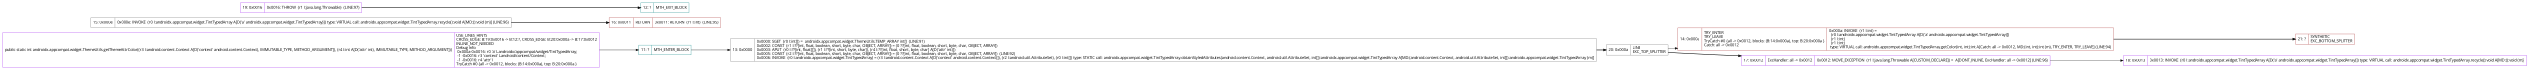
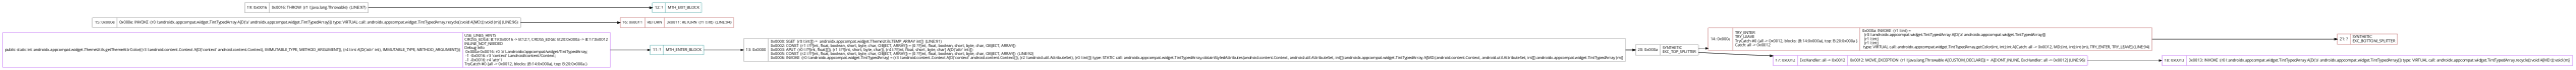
  digraph {
    fontname="Open Sans"
    rankdir=LR
    node [color=purple fontname="Open Sans" shape=record]
    edge [fontname="Open Sans" style=bold]
    n1 [color=teal label="{11\:\ ?|MTH_ENTER_BLOCK\l}"]
    n2 [color=gray40 label="{13\:\ 0x0000|0x0000: SGET  (r0 I:int[]) =  androidx.appcompat.widget.ThemeUtils.TEMP_ARRAY int[]  (LINE:91)\l0x0002: CONST  (r1 I:??[int, float, boolean, short, byte, char, OBJECT, ARRAY]) = (0 ??[int, float, boolean, short, byte, char, OBJECT, ARRAY]) \l0x0003: APUT  (r0 I:??[int, float][]), (r1 I:??[int, short, byte, char]), (r4 I:??[int, float, short, byte, char] A[D('attr' int)]) \l0x0005: CONST  (r2 I:??[int, float, boolean, short, byte, char, OBJECT, ARRAY]) = (0 ??[int, float, boolean, short, byte, char, OBJECT, ARRAY])  (LINE:92)\l0x0006: INVOKE  (r0 I:androidx.appcompat.widget.TintTypedArray) = (r3 I:android.content.Context A[D('context' android.content.Context)]), (r2 I:android.util.AttributeSet), (r0 I:int[]) type: STATIC call: androidx.appcompat.widget.TintTypedArray.obtainStyledAttributes(android.content.Context, android.util.AttributeSet, int[]):androidx.appcompat.widget.TintTypedArray A[MD:(android.content.Context, android.util.AttributeSet, int[]):androidx.appcompat.widget.TintTypedArray (m)]\l}"]
-   n3 [color=gray40 label="{20\:\ 0x000a|LINE\lEXC_TOP_SPLITTER\l}"]
+   n3 [color=gray40 label="{20\:\ 0x000a|SYNTHETIC\lEXC_TOP_SPLITTER\l}"]
    n4 [color=brown label="{14\:\ 0x000a|TRY_ENTER\lTRY_LEAVE\lTryCatch #0 \{all \-\> 0x0012, blocks: (B:14:0x000a), top: B:20:0x000a \}\lCatch: all \-\> 0x0012\l|0x000a: INVOKE  (r1 I:int) = \l  (r0 I:androidx.appcompat.widget.TintTypedArray A[D('a' androidx.appcompat.widget.TintTypedArray)])\l  (r1 I:int)\l  (r1 I:int)\l type: VIRTUAL call: androidx.appcompat.widget.TintTypedArray.getColor(int, int):int A[Catch: all \-\> 0x0012, MD:(int, int):int (m), TRY_ENTER, TRY_LEAVE] (LINE:94)\l}"]
    n5 [label="{17\:\ 0x0012|ExcHandler: all \-\> 0x0012\l|0x0012: MOVE_EXCEPTION  (r1 I:java.lang.Throwable A[CUSTOM_DECLARE]) =  A[DONT_INLINE, ExcHandler: all \-\> 0x0012] (LINE:96)\l}"]
    n6 [color=brown label="{21\:\ ?|SYNTHETIC\lEXC_BOTTOM_SPLITTER\l}"]
    n7 [label="{18\:\ 0x0013|0x0013: INVOKE  (r0 I:androidx.appcompat.widget.TintTypedArray A[D('a' androidx.appcompat.widget.TintTypedArray)]) type: VIRTUAL call: androidx.appcompat.widget.TintTypedArray.recycle():void A[MD:():void (m)]\l}"]
    n8 [color=gray40 label="{15\:\ 0x000e|0x000e: INVOKE  (r0 I:androidx.appcompat.widget.TintTypedArray A[D('a' androidx.appcompat.widget.TintTypedArray)]) type: VIRTUAL call: androidx.appcompat.widget.TintTypedArray.recycle():void A[MD:():void (m)] (LINE:96)\l}"]
-   n9 [color=brown label="{16\:\ 0x0011|RETURN\l|0x0011: RETURN  (r1 I:int)  (LINE:95)\l}"]
+   n9 [color=brown label="{16\:\ 0x0011|RETURN\l|0x0011: RETURN  (r1 I:int)  (LINE:94)\l}"]
    n10 [color=teal label="{12\:\ ?|MTH_EXIT_BLOCK\l}"]
-   n11 [label="{19\:\ 0x0016|0x0016: THROW  (r1 I:java.lang.Throwable)  (LINE:97)\l}"]
+   n11 [color=gray40 label="{19\:\ 0x0016|0x0016: THROW  (r1 I:java.lang.Throwable)  (LINE:97)\l}"]
    n12 [label="{public static int androidx.appcompat.widget.ThemeUtils.getThemeAttrColor((r3 I:android.content.Context A[D('context' android.content.Context), IMMUTABLE_TYPE, METHOD_ARGUMENT]), (r4 I:int A[D('attr' int), IMMUTABLE_TYPE, METHOD_ARGUMENT]))  | USE_LINES_HINTS\lCROSS_EDGE: B:19:0x0016 \-\> B:12:?, CROSS_EDGE: B:20:0x000a \-\> B:17:0x0012\lINLINE_NOT_NEEDED\lDebug Info:\l  0x000a\-0x0016: r0 'a' Landroidx\/appcompat\/widget\/TintTypedArray;\l  \-1 \-0x0016: r3 'context' Landroid\/content\/Context;\l  \-1 \-0x0016: r4 'attr' I\lTryCatch #0 \{all \-\> 0x0012, blocks: (B:14:0x000a), top: B:20:0x000a \}\l}"]
    n1 -> n2 [style=solid]
    n2 -> n3
    n3 -> n4 [style=solid]
    n3 -> n5
    n4 -> n6
    n5 -> n7 [style=solid]
    n8 -> n9
    n11 -> n10
    n12 -> n1 [style=solid]
  }
